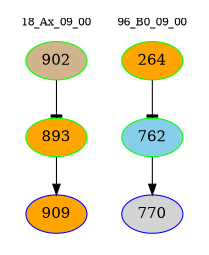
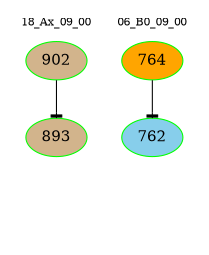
  digraph {
    node [color=green fillcolor=tan style=filled]
    edge [arrowhead=tee color=black style=solid]
    n1 [label=902]
-   n2 [fillcolor=orange label=893]
-   n3 [color=blue fillcolor=orange label=909]
-   n4 [fillcolor=orange label=264]
+   n2 [label=893]
+   n4 [fillcolor=orange label=764]
    n5 [fillcolor=skyblue label=762]
-   n6 [color=blue fillcolor=lightgrey label=770]
    subgraph cluster_1 {
      color=white
      fontsize=10
      label="18_Ax_09_00"
      n1
      n2
-     n3
    }
    subgraph cluster_2 {
      color=white
      fontsize=10
-     label="96_B0_09_00"
+     label="06_B0_09_00"
      n4
      n5
-     n6
    }
    n1 -> n2
-   n2 -> n3 [arrowhead=normal]
    n4 -> n5
-   n5 -> n6 [arrowhead=normal]
  }
